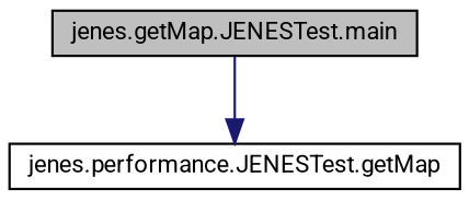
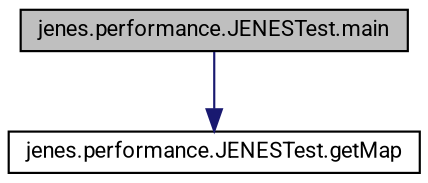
  digraph {
    rankdir=TB
    fontname=Roboto
    node [color=black fontname=Roboto fontsize=10 shape=record style=filled]
-   n1 [fillcolor=grey75 fontcolor=black height=0.2 label="jenes.getMap.JENESTest.main" width=0.4]
+   n1 [fillcolor=grey75 fontcolor=black height=0.2 label="jenes.performance.JENESTest.main" width=0.4]
    n2 [fillcolor=white height=0.2 label="jenes.performance.JENESTest.getMap" width=0.4]
    n1 -> n2 [color=midnightblue fontname=Roboto fontsize=10 labelfontname=Helvetica labelfontsize=10 style=solid]
  }
